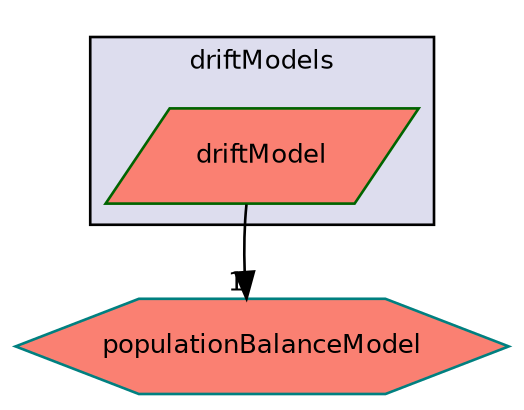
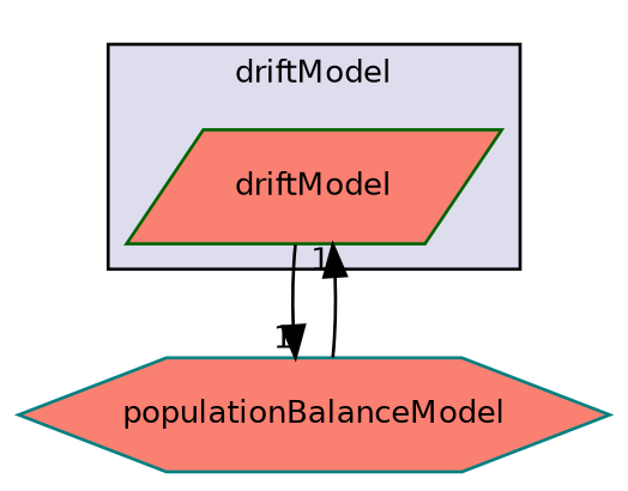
  digraph {
    compound=true
    node [fillcolor=salmon fontname=Helvetica fontsize=10 style=filled]
    edge [headlabel=1 labeldistance=1.5 labelfontname=Helvetica labelfontsize=10]
    n1 [label=driftModel pencolor=black shape=parallelogram color=darkgreen]
    n2 [label=populationBalanceModel shape=hexagon color=teal]
    subgraph cluster_1 {
      bgcolor="#ddddee"
      fontname=Helvetica
      fontsize=10
-     label=driftModels
+     label=driftModel
      pencolor=black
      n1
    }
    n1 -> n2
+   n2 -> n1
  }
